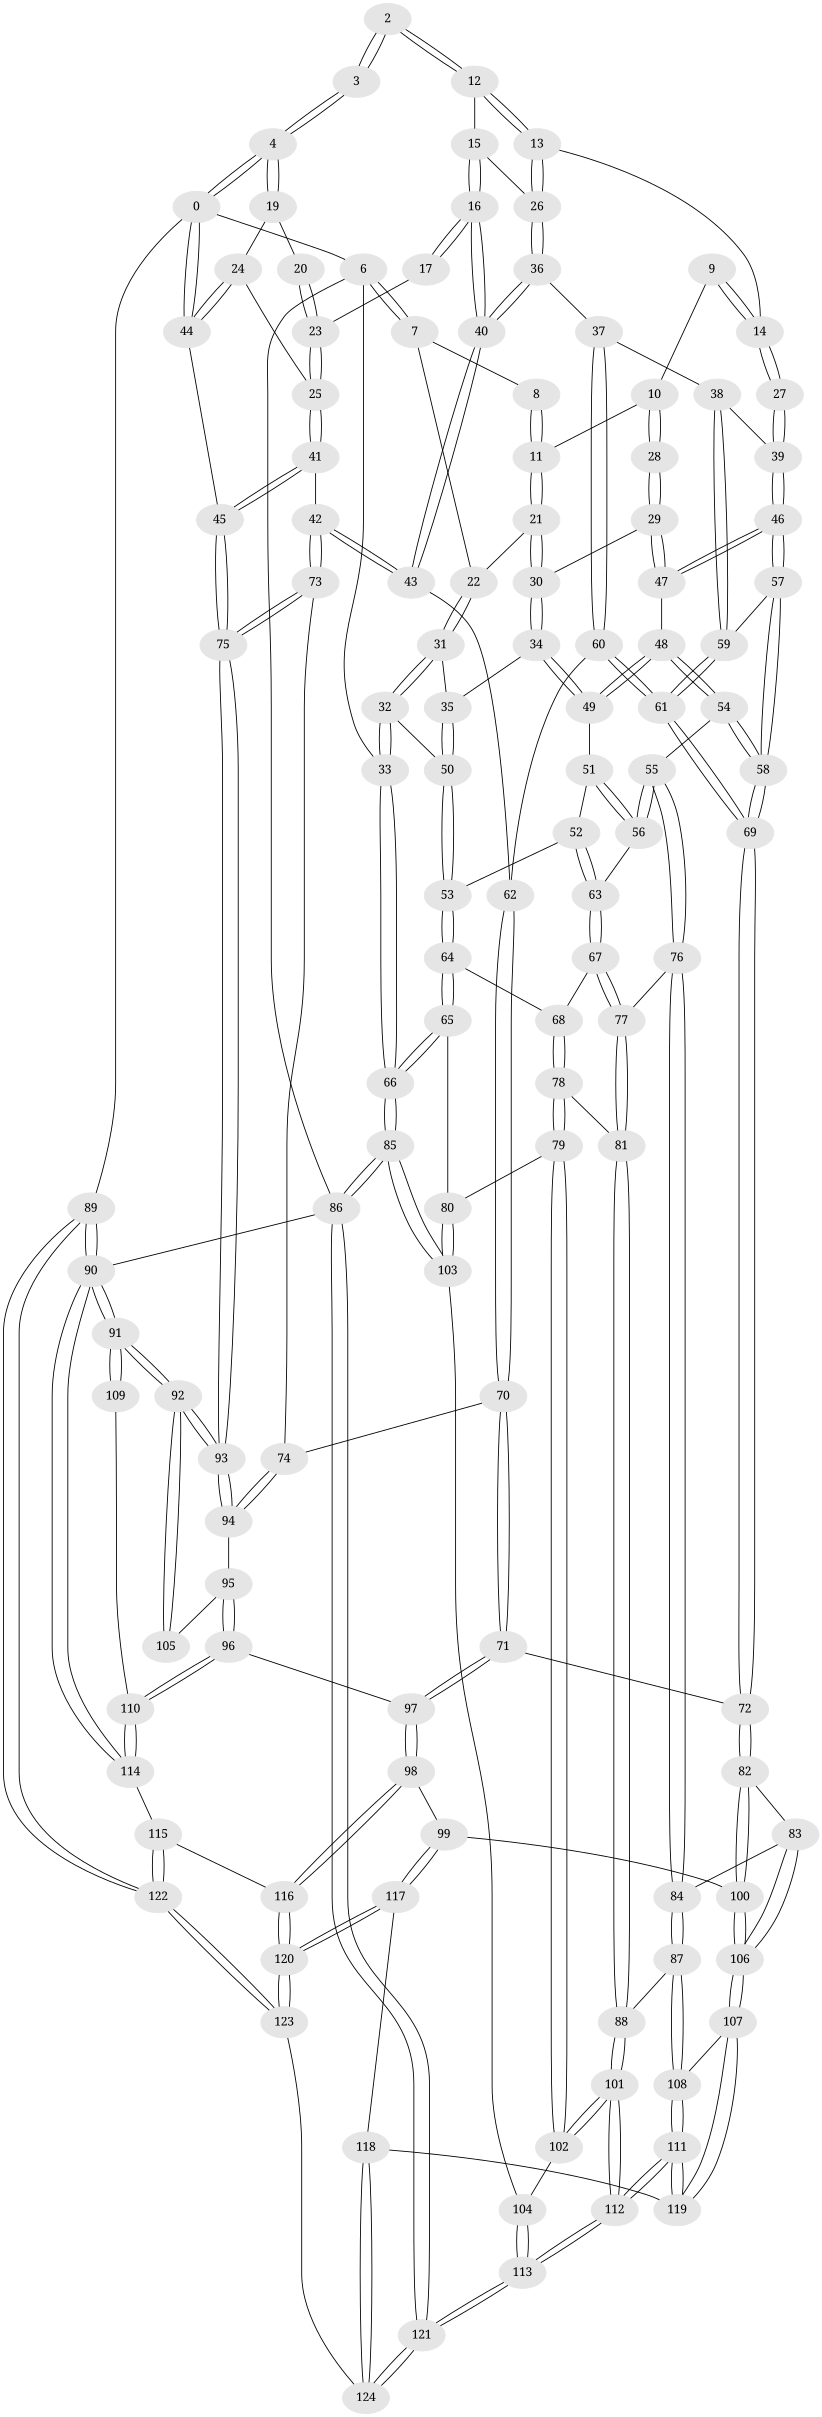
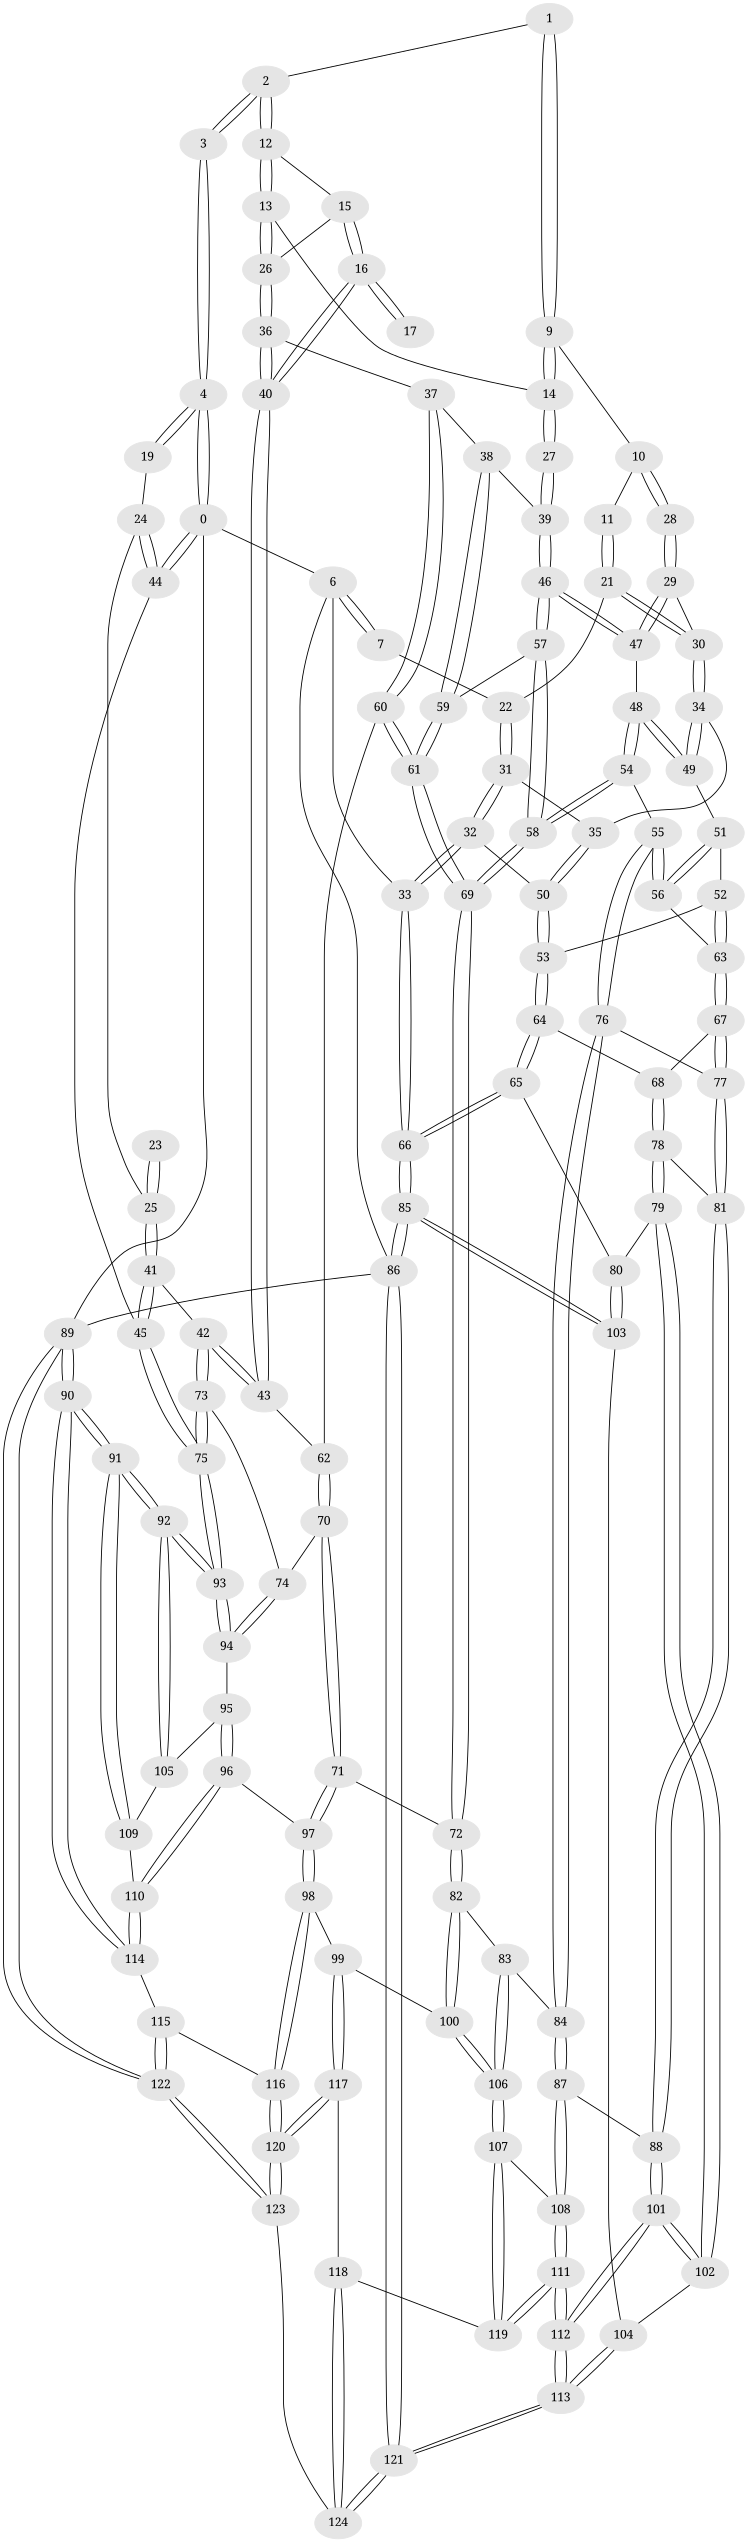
  graph {
    fontname="Noto Serif"
    node [color=gray90 fontname="Noto Serif" style=filled]
    edge [fontname="Noto Serif"]
+   1
    2
    9
    3
    12
    10
    14
    4
    13
    15
    n11 [label=0]
    19
    6
    44
    89
-   20
    24
    7
    33
    86
    45
    90
    122
-   8
    22
    66
    121
    11
    31
    21
    28
    27
    29
    30
    26
    16
    36
    39
    17
    40
    23
    43
    25
    34
    32
    35
    41
    42
    37
    46
    47
    48
    49
    50
    53
    85
    51
    38
    60
    59
    62
    61
    57
    73
    75
    74
    70
    93
    58
    54
    55
    52
    56
    64
    63
    67
    65
    68
    76
    69
    77
    84
    72
    71
    80
    78
    103
    81
    79
    82
    97
    94
    98
    83
    100
    95
    87
    88
    102
    104
    101
    106
    107
    108
    124
    111
    112
    91
    114
    123
    92
    109
    115
    105
    110
    96
    99
    116
    117
    120
    118
    113
    119
+   1 -- 2
+   1 -- 9
+   1 -- 9
    2 -- 3
    2 -- 3
    2 -- 12
    2 -- 12
    9 -- 10
    9 -- 14
    9 -- 14
    3 -- 4
    3 -- 4
    12 -- 13
    12 -- 13
    12 -- 15
    10 -- 11
    10 -- 28
    10 -- 28
    14 -- 27
    14 -- 27
    4 -- n11
    4 -- n11
    4 -- 19
    4 -- 19
    13 -- 14
    13 -- 26
    13 -- 26
    15 -- 26
    15 -- 16
    15 -- 16
    n11 -- 6
    n11 -- 44
    n11 -- 44
    n11 -- 89
-   19 -- 20
    19 -- 24
    6 -- 7
    6 -- 7
    6 -- 33
    6 -- 86
    44 -- 45
    89 -- 90
    89 -- 90
    89 -- 122
    89 -- 122
-   20 -- 23
-   20 -- 23
    24 -- 44
    24 -- 44
    24 -- 25
-   7 -- 8
    7 -- 22
    33 -- 66
    33 -- 66
-   86 -- 90
+   86 -- 89
    86 -- 121
    86 -- 121
    45 -- 75
    45 -- 75
    90 -- 91
    90 -- 91
    90 -- 114
    90 -- 114
    122 -- 123
    122 -- 123
-   8 -- 11
-   8 -- 11
    22 -- 31
    22 -- 31
    66 -- 85
    66 -- 85
    121 -- 124
    121 -- 124
    11 -- 21
    11 -- 21
    31 -- 32
    31 -- 32
    31 -- 35
    21 -- 22
    21 -- 30
    21 -- 30
    28 -- 29
    28 -- 29
    27 -- 39
    27 -- 39
    29 -- 30
    29 -- 47
    29 -- 47
    30 -- 34
    30 -- 34
    26 -- 36
    26 -- 36
    16 -- 17
    16 -- 17
    16 -- 40
    16 -- 40
    36 -- 40
    36 -- 40
    36 -- 37
    39 -- 46
    39 -- 46
-   17 -- 23
    40 -- 43
    40 -- 43
    23 -- 25
    23 -- 25
    43 -- 62
    25 -- 41
    25 -- 41
    34 -- 35
    34 -- 49
    34 -- 49
    32 -- 33
    32 -- 33
    32 -- 50
    35 -- 50
    35 -- 50
    41 -- 45
    41 -- 45
    41 -- 42
    42 -- 43
    42 -- 43
    42 -- 73
    42 -- 73
    37 -- 38
    37 -- 60
    37 -- 60
    46 -- 47
    46 -- 47
    46 -- 57
    46 -- 57
    47 -- 48
    48 -- 49
    48 -- 49
    48 -- 54
    48 -- 54
    49 -- 51
    50 -- 53
    50 -- 53
    53 -- 64
    53 -- 64
    85 -- 86
    85 -- 86
    85 -- 103
    85 -- 103
    51 -- 52
    51 -- 56
    51 -- 56
    38 -- 39
    38 -- 59
    38 -- 59
    60 -- 62
    60 -- 61
    60 -- 61
    59 -- 61
    59 -- 61
    62 -- 70
    62 -- 70
    61 -- 69
    61 -- 69
    57 -- 59
    57 -- 58
    57 -- 58
    73 -- 75
    73 -- 75
    73 -- 74
    75 -- 93
    75 -- 93
    74 -- 94
    74 -- 94
    70 -- 74
    70 -- 71
    70 -- 71
    93 -- 94
    93 -- 94
    58 -- 69
    58 -- 69
    54 -- 58
    54 -- 58
    54 -- 55
    55 -- 56
    55 -- 56
    55 -- 76
    55 -- 76
    52 -- 53
    52 -- 63
    52 -- 63
    56 -- 63
    64 -- 65
    64 -- 65
    64 -- 68
    63 -- 67
    63 -- 67
    67 -- 68
    67 -- 77
    67 -- 77
    65 -- 66
    65 -- 66
    65 -- 80
    68 -- 78
    68 -- 78
    76 -- 77
    76 -- 84
    76 -- 84
    69 -- 72
    69 -- 72
    77 -- 81
    77 -- 81
    84 -- 87
    84 -- 87
    72 -- 82
    72 -- 82
    71 -- 72
    71 -- 97
    71 -- 97
    80 -- 103
    80 -- 103
    78 -- 81
    78 -- 79
    78 -- 79
    103 -- 104
    81 -- 88
    81 -- 88
    79 -- 80
    79 -- 102
    79 -- 102
    82 -- 83
    82 -- 100
    82 -- 100
    97 -- 98
    97 -- 98
    94 -- 95
    98 -- 99
    98 -- 116
    98 -- 116
    83 -- 84
    83 -- 106
    83 -- 106
    100 -- 106
    100 -- 106
    95 -- 105
    95 -- 96
    95 -- 96
    87 -- 88
    87 -- 108
    87 -- 108
    88 -- 101
    88 -- 101
    102 -- 104
    104 -- 113
    104 -- 113
    101 -- 102
    101 -- 102
    101 -- 112
    101 -- 112
    106 -- 107
    106 -- 107
    107 -- 108
    107 -- 119
    107 -- 119
    108 -- 111
    108 -- 111
    111 -- 112
    111 -- 112
    111 -- 119
    111 -- 119
    112 -- 113
    112 -- 113
    91 -- 92
    91 -- 92
    91 -- 109
    91 -- 109
    114 -- 115
    123 -- 124
    92 -- 93
    92 -- 93
    92 -- 105
    92 -- 105
    109 -- 110
    115 -- 122
    115 -- 122
    115 -- 116
+   105 -- 109
    110 -- 114
    110 -- 114
    96 -- 97
    96 -- 110
    96 -- 110
    99 -- 100
    99 -- 117
    99 -- 117
    116 -- 120
    116 -- 120
    117 -- 120
    117 -- 120
    117 -- 118
    120 -- 123
    120 -- 123
    118 -- 124
    118 -- 124
    118 -- 119
    113 -- 121
    113 -- 121
  }
